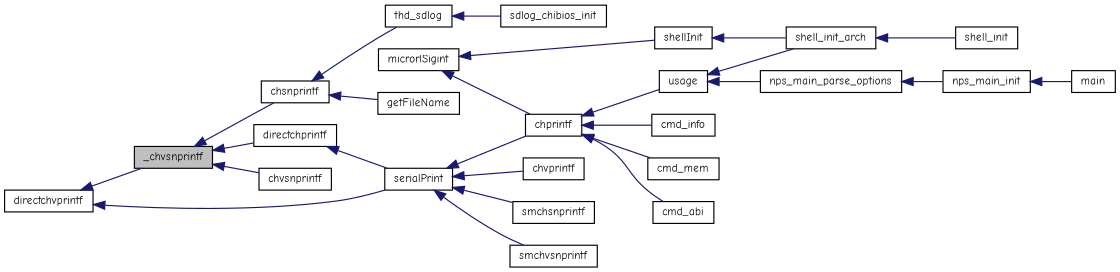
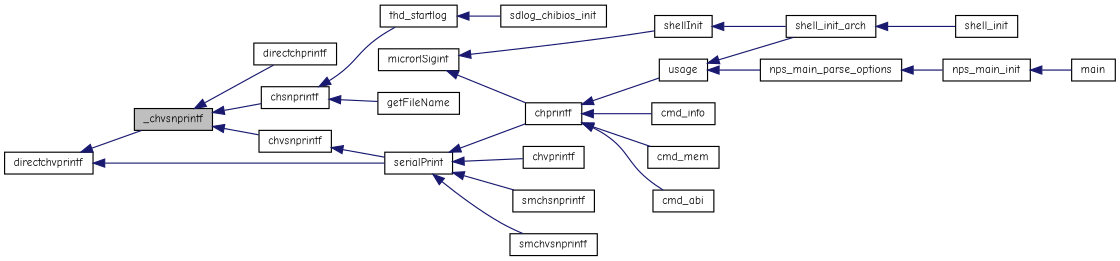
  digraph {
    fontname="Comic Neue"
    rankdir=LR
    node [color=black fillcolor=white fontname="Comic Neue" fontsize=10 shape=record style=filled]
    edge [color=midnightblue dir=back fontname="Comic Neue" fontsize=10 labelfontname=FreeSans labelfontsize=10 style=solid]
    n1 [fillcolor=grey75 fontcolor=black height=0.2 label=_chvsnprintf width=0.4]
    n2 [height=0.2 label=chsnprintf width=0.4]
    n3 [height=0.2 label=chvsnprintf width=0.4]
    n4 [height=0.2 label=directchprintf width=0.4]
-   n5 [height=0.2 label=thd_sdlog width=0.4]
+   n5 [height=0.2 label=thd_startlog width=0.4]
    n6 [height=0.2 label=getFileName width=0.4]
    n7 [height=0.2 label=serialPrint width=0.4]
    n8 [height=0.2 label=directchvprintf width=0.4]
    n9 [height=0.2 label=sdlog_chibios_init width=0.4]
    n10 [height=0.2 label=chprintf width=0.4]
    n11 [height=0.2 label=chvprintf width=0.4]
    n12 [height=0.2 label=smchsnprintf width=0.4]
    n13 [height=0.2 label=smchvsnprintf width=0.4]
    n14 [height=0.2 label=usage width=0.4]
    n15 [height=0.2 label=cmd_info width=0.4]
    n16 [height=0.2 label=cmd_mem width=0.4]
    n17 [height=0.2 label=cmd_abi width=0.4]
    n18 [height=0.2 label=microrlSigint width=0.4]
    n19 [height=0.2 label=shellInit width=0.4]
    n20 [height=0.2 label=shell_init_arch width=0.4]
    n21 [height=0.2 label=nps_main_parse_options width=0.4]
    n22 [height=0.2 label=shell_init width=0.4]
    n23 [height=0.2 label=nps_main_init width=0.4]
    n24 [height=0.2 label=main width=0.4]
    n1 -> n2
    n1 -> n3
    n1 -> n4
    n2 -> n5
    n2 -> n6
-   n4 -> n7
+   n3 -> n7
    n5 -> n9
    n7 -> n10
    n7 -> n11
    n7 -> n12
    n7 -> n13
    n8 -> n1
    n8 -> n7
    n10 -> n14
    n10 -> n15
    n10 -> n16
    n10 -> n17
    n14 -> n20
    n14 -> n21
    n18 -> n10
    n18 -> n19
    n19 -> n20
    n20 -> n22
    n21 -> n23
    n23 -> n24
  }
